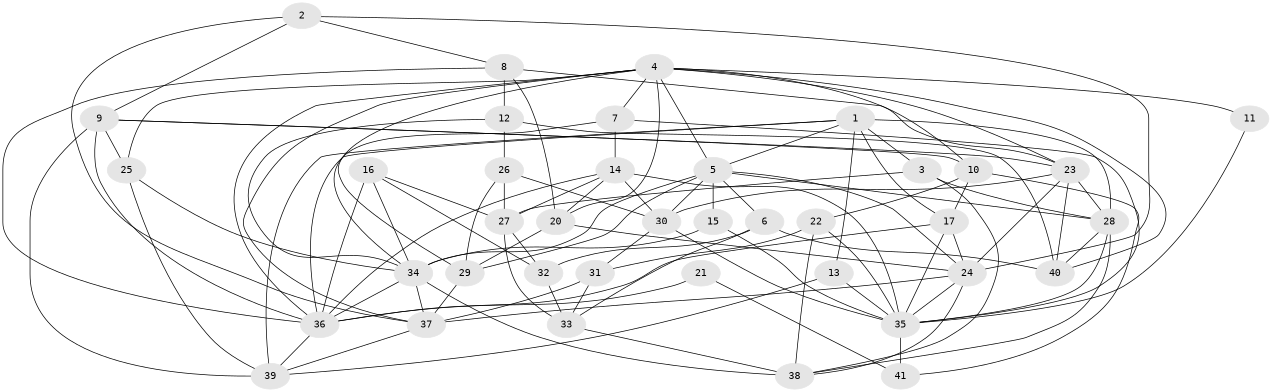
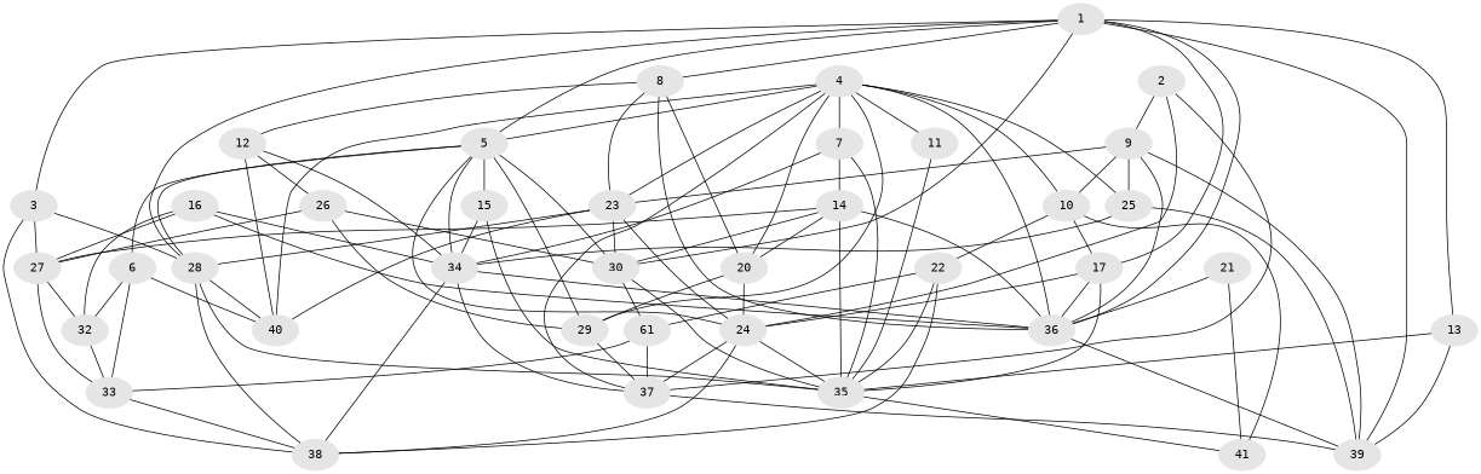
  graph {
    fontname="DejaVu Sans Mono"
    node [color=gray90 fontname="DejaVu Sans Mono" style=filled]
    edge [fontname="DejaVu Sans Mono" weight=1.0]
    1
    3
    5
    8
    13
    17
    28
    30
    36
    39
    27
    38
    24
    29
    6
    15
    34
    20
    23
    12
    35
    40
-   31
+   31 [label=61]
    2
    9
    37
    10
    25
    32
    33
    4
    7
    11
    14
    22
    41
    16
    26
    21
    1 -- 3
    1 -- 5
-   2 -- 8
+   1 -- 8
    1 -- 13
    1 -- 17
    1 -- 28
+   1 -- 30
    1 -- 36
    1 -- 39
    3 -- 28
    3 -- 27
    3 -- 38
    5 -- 28
    5 -- 30
    5 -- 24
    5 -- 29
    5 -- 6
    5 -- 15
    5 -- 34
    8 -- 36
    8 -- 20
    8 -- 23
    8 -- 12
    13 -- 39
    13 -- 35
    17 -- 36 [weight=2.0]
    17 -- 24
    17 -- 35
    28 -- 38
    28 -- 35
    28 -- 40
    30 -- 35
    30 -- 31
    36 -- 39
    27 -- 32
    27 -- 33 [weight=2.0]
    24 -- 38
    24 -- 35
    24 -- 37
    29 -- 37
    6 -- 40
    6 -- 32
    6 -- 33
    15 -- 34
    15 -- 35
    34 -- 36
    34 -- 38
    34 -- 37
    20 -- 24
    20 -- 29
    23 -- 28 [weight=2.0]
    23 -- 30
    23 -- 24
    23 -- 40
    12 -- 34
    12 -- 40
    12 -- 26
    35 -- 41
    31 -- 37 [weight=2.0]
    31 -- 33
    2 -- 24
    2 -- 9
    2 -- 37
    9 -- 36
    9 -- 39
    9 -- 23
    9 -- 10
    9 -- 25
    37 -- 39
    10 -- 17
    10 -- 22
    10 -- 41
    25 -- 39
    25 -- 34
    32 -- 33
    33 -- 38
    4 -- 5
    4 -- 36
    4 -- 29
    4 -- 20
    4 -- 23
    4 -- 40
    4 -- 37
    4 -- 10
    4 -- 25
    4 -- 7
    4 -- 11
    7 -- 34
    7 -- 35
    7 -- 14
    11 -- 35
    14 -- 30 [weight=2.0]
    14 -- 36
    14 -- 27 [weight=2.0]
    14 -- 20
    14 -- 35 [weight=2.0]
    22 -- 38
    22 -- 35
    22 -- 31
    16 -- 36
    16 -- 27
    16 -- 34 [weight=2.0]
    16 -- 32
    26 -- 30
    26 -- 27
    26 -- 29
    21 -- 36
    21 -- 41
  }
